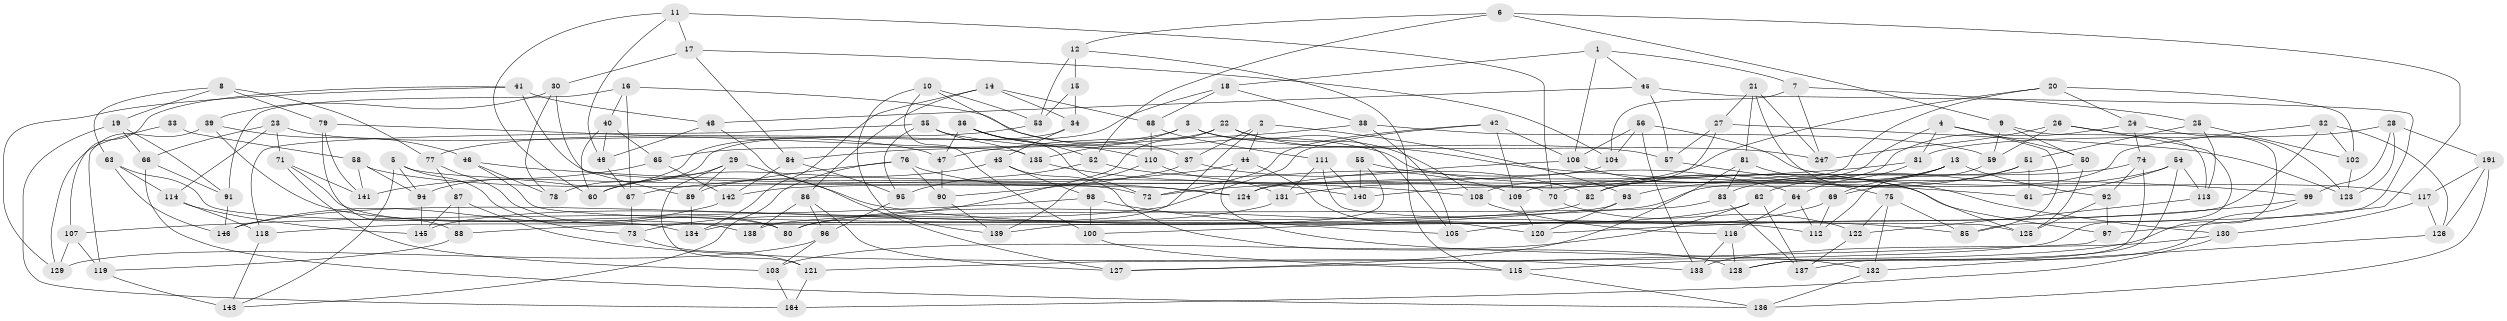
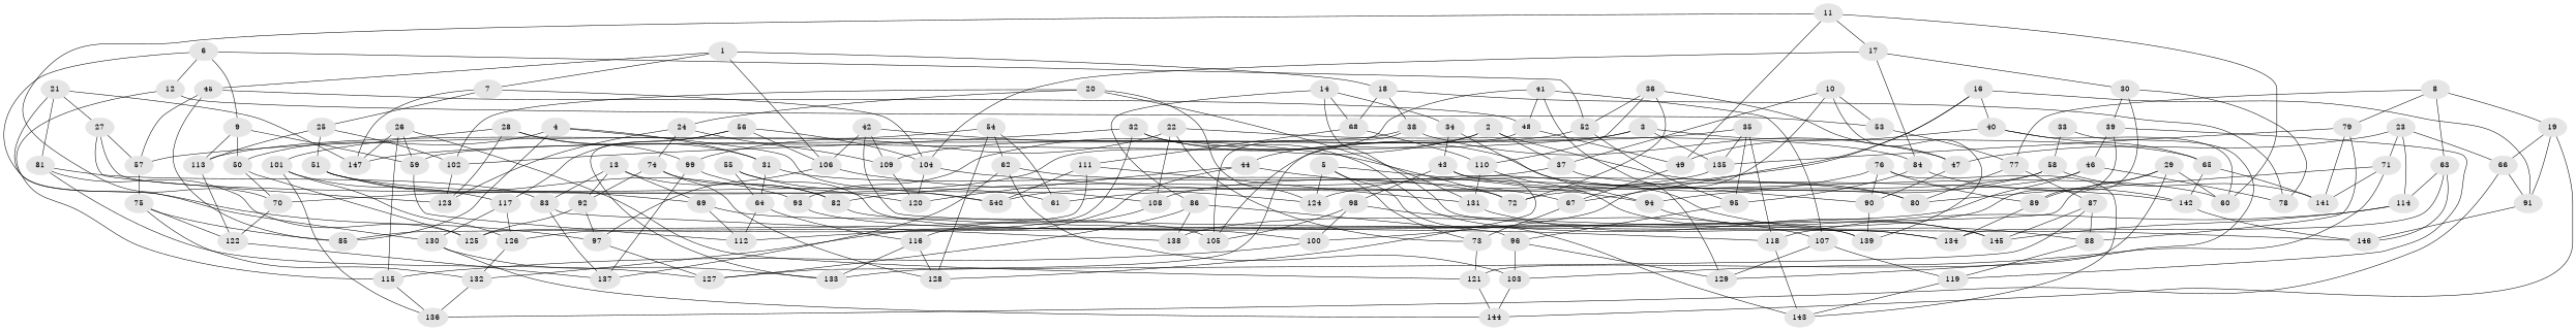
  graph {
    node [color=gray90 style=filled]
    1
    7
    18
    45
    106
-   147 [label=247]
+   147
    25
    104
    68
    38
    78
    85
    57
    48
    124
    97
    2
    37
    44
    80
    93
    82
    90
    67
    120
    132
    100
    3
    65
    105
    135
    141
    142
-   140
+   140 [label=540]
    4
    31
    50
    108
    64
    72
    70
    125
    116
    5
    73
    94
    143
    121
    145
    6
    9
    12
    52
    59
    113
    53
-   15
    115
    109
    95
    127
    102
    51
    8
    19
    63
    77
    79
    91
    66
-   144 [label=164]
+   144
    134
    114
    146
    87
    88
    112
    122
    10
    139
    11
    17
    49
    60
    30
    84
    34
    136
    13
    69
    83
    92
    118
    138
    137
    14
    86
    43
    110
    111
    96
    33
    58
    129
    16
    40
    61
    89
    39
    47
    20
    24
    131
    74
    123
    21
    27
    81
    130
    133
    22
    99
    23
    71
    103
    128
    26
    75
    28
-   101 [label=191]
+   101
    126
    117
    29
    46
    119
    32
    98
    35
    36
    41
    107
    42
    54
    62
    55
    56
    76
    1 -- 7
    1 -- 18
    1 -- 45
    1 -- 106
    7 -- 147
    7 -- 25
    7 -- 104
    18 -- 68
    18 -- 38
    18 -- 78
    45 -- 85
    45 -- 57
    45 -- 48
    106 -- 124
    106 -- 97
    25 -- 113
    25 -- 102
    25 -- 51
    104 -- 142
    68 -- 110
    68 -- 111
    38 -- 105
    38 -- 59
    38 -- 47
    57 -- 75
    48 -- 127
    48 -- 49
    97 -- 127
    2 -- 37
    2 -- 44
    2 -- 80
    2 -- 93
    37 -- 82
    37 -- 90
    44 -- 67
    44 -- 120
    44 -- 132
-   93 -- 120
+   104 -- 120
    93 -- 100
    82 -- 118
    90 -- 139
    67 -- 73
    132 -- 136
    100 -- 115
    3 -- 147
    3 -- 65
    3 -- 105
    3 -- 135
    65 -- 141
    65 -- 142
    135 -- 140
    142 -- 146
    4 -- 85
    4 -- 31
    4 -- 50
    4 -- 108
    31 -- 64
    31 -- 72
    50 -- 70
    50 -- 125
    108 -- 116
    64 -- 116
    64 -- 112
    70 -- 122
    116 -- 133
    116 -- 128
    5 -- 124
    5 -- 73
    5 -- 94
    5 -- 143
    73 -- 121
    94 -- 145
    121 -- 144
    6 -- 97
    6 -- 9
    6 -- 12
    6 -- 52
    9 -- 50
    9 -- 59
    9 -- 113
    12 -- 53
-   12 -- 15
    12 -- 115
    52 -- 109
    52 -- 95
    59 -- 112
    113 -- 122
    53 -- 77
-   15 -- 53
-   15 -- 34
    115 -- 136
    109 -- 120
    95 -- 96
    102 -- 123
    51 -- 93
    51 -- 69
    51 -- 61
    8 -- 19
    8 -- 63
    8 -- 77
    8 -- 79
    19 -- 91
    19 -- 66
    19 -- 144
    63 -- 134
    63 -- 114
    63 -- 146
    77 -- 80
    77 -- 87
    79 -- 135
    79 -- 141
    79 -- 88
    91 -- 146
    66 -- 91
    66 -- 136
    114 -- 145
    114 -- 118
    87 -- 145
    87 -- 88
    87 -- 133
    88 -- 119
    122 -- 137
    10 -- 37
    10 -- 100
    10 -- 53
    10 -- 139
    11 -- 70
    11 -- 17
    11 -- 49
    11 -- 60
    17 -- 104
    17 -- 30
    17 -- 84
    49 -- 67
    30 -- 78
    30 -- 89
    30 -- 39
    84 -- 142
    84 -- 95
    34 -- 94
    34 -- 43
    13 -- 82
    13 -- 69
    13 -- 83
    13 -- 92
    69 -- 105
    69 -- 112
    83 -- 138
    83 -- 137
    92 -- 97
    92 -- 125
    118 -- 143
    14 -- 68
    14 -- 134
    14 -- 34
    14 -- 86
    86 -- 127
    86 -- 138
    86 -- 96
    43 -- 60
    43 -- 128
    43 -- 98
    110 -- 139
    110 -- 131
    111 -- 140
    111 -- 125
    111 -- 131
    96 -- 129
    96 -- 103
    33 -- 58
    33 -- 129
    58 -- 141
    58 -- 72
    58 -- 94
    16 -- 67
    16 -- 91
    16 -- 40
    16 -- 61
    40 -- 65
    40 -- 49
    40 -- 60
    89 -- 134
    39 -- 138
    39 -- 46
    39 -- 119
    47 -- 90
    20 -- 124
    20 -- 102
    20 -- 24
    20 -- 131
    24 -- 109
    24 -- 74
    24 -- 123
    131 -- 145
    74 -- 82
    74 -- 92
    74 -- 128
    21 -- 147
    21 -- 27
    21 -- 81
    21 -- 130
    27 -- 57
    27 -- 140
    27 -- 123
    81 -- 125
    81 -- 127
    81 -- 83
    130 -- 144
    130 -- 133
    22 -- 108
    22 -- 73
    22 -- 84
    22 -- 99
    99 -- 120
    99 -- 137
    23 -- 66
    23 -- 114
    23 -- 47
    23 -- 71
    71 -- 80
    71 -- 141
    71 -- 103
    103 -- 144
    26 -- 147
    26 -- 121
    26 -- 59
    26 -- 115
    75 -- 85
    75 -- 132
    75 -- 122
    28 -- 31
    28 -- 123
    28 -- 99
    28 -- 101
    101 -- 136
    101 -- 126
    101 -- 117
    126 -- 132
    117 -- 130
    117 -- 126
    29 -- 85
    29 -- 121
    29 -- 60
    29 -- 89
    46 -- 78
    46 -- 108
    46 -- 112
    119 -- 143
    32 -- 102
    32 -- 134
    32 -- 88
    32 -- 126
    98 -- 100
    98 -- 105
    98 -- 107
    35 -- 57
    35 -- 135
    35 -- 95
    35 -- 118
    36 -- 72
    36 -- 52
    36 -- 110
    36 -- 47
    41 -- 48
    41 -- 70
    41 -- 129
    41 -- 107
    107 -- 129
    107 -- 119
    42 -- 106
    42 -- 72
    42 -- 109
    42 -- 146
    54 -- 113
    54 -- 61
    54 -- 128
    54 -- 62
    62 -- 80
    62 -- 137
    62 -- 103
    55 -- 140
    55 -- 64
    55 -- 139
    56 -- 106
    56 -- 104
    56 -- 133
    56 -- 117
    76 -- 124
    76 -- 90
    76 -- 143
    76 -- 89
  }
